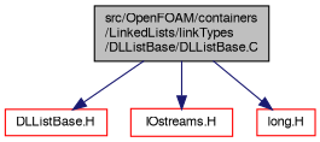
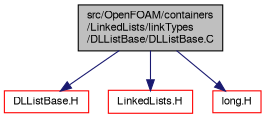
  digraph {
    node [color=red fontname=FreeSans fontsize=10 shape=record]
    edge [color=midnightblue fontname=FreeSans fontsize=10 labelfontname=FreeSans labelfontsize=10 style=solid]
    n1 [color=black fillcolor=grey75 fontcolor=black height=0.2 label="src/OpenFOAM/containers\l/LinkedLists/linkTypes\l/DLListBase/DLListBase.C" style=filled width=0.4]
    n2 [height=0.2 label="DLListBase.H" width=0.4]
-   n3 [height=0.2 label="IOstreams.H" width=0.4]
+   n3 [height=0.2 label="LinkedLists.H" width=0.4]
    n4 [height=0.2 label="long.H" width=0.4]
    n1 -> n2
    n1 -> n3
    n1 -> n4
  }
